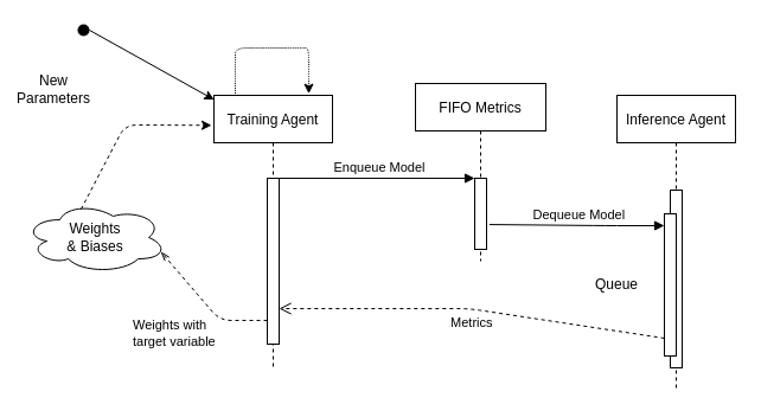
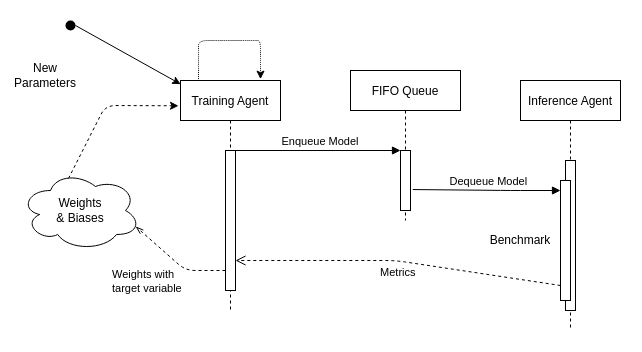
  <mxCell id="0" />
  <mxCell id="1" parent="0" />
  <mxCell id="2" value="Training Agent" style="shape=umlLifeline;perimeter=lifelinePerimeter;container=1;collapsible=0;recursiveResize=0;rounded=0;shadow=0;strokeWidth=1;" parent="1" vertex="1"><mxGeometry x="180" y="80" width="100" height="230" as="geometry" /></mxCell>
  <mxCell id="3" value="" style="points=[];perimeter=orthogonalPerimeter;rounded=0;shadow=0;strokeWidth=1;" parent="2" vertex="1"><mxGeometry x="45" y="70" width="10" height="140" as="geometry" /></mxCell>
- <mxCell id="4" value="FIFO Metrics" style="shape=umlLifeline;perimeter=lifelinePerimeter;container=1;collapsible=0;recursiveResize=0;rounded=0;shadow=0;strokeWidth=1;allowArrows=0;connectable=0;" parent="1" vertex="1"><mxGeometry x="350" y="70" width="110" height="150" as="geometry" /></mxCell>
+ <mxCell id="4" value="FIFO Queue" style="shape=umlLifeline;perimeter=lifelinePerimeter;container=1;collapsible=0;recursiveResize=0;rounded=0;shadow=0;strokeWidth=1;allowArrows=0;connectable=0;" parent="1" vertex="1"><mxGeometry x="350" y="70" width="110" height="150" as="geometry" /></mxCell>
  <mxCell id="5" value="" style="points=[];perimeter=orthogonalPerimeter;rounded=0;shadow=0;strokeWidth=1;" parent="4" vertex="1"><mxGeometry x="50" y="80" width="10" height="60" as="geometry" /></mxCell>
  <mxCell id="6" value="Metrics" style="verticalAlign=bottom;endArrow=open;dashed=1;endSize=8;exitX=0;exitY=0.875;shadow=0;strokeWidth=1;exitDx=0;exitDy=0;exitPerimeter=0;" parent="1" source="11" target="3" edge="1"><mxGeometry x="-0.015" y="20" relative="1" as="geometry"><mxPoint x="335" y="236" as="targetPoint" /><Array as="points"><mxPoint x="395" y="260" /></Array><mxPoint as="offset" /></mxGeometry></mxCell>
  <mxCell id="7" value="Enqueue Model" style="verticalAlign=bottom;endArrow=block;entryX=0;entryY=0;shadow=0;strokeWidth=1;" parent="1" source="3" target="5" edge="1"><mxGeometry x="0.03" relative="1" as="geometry"><mxPoint x="335" y="160" as="sourcePoint" /><mxPoint as="offset" /></mxGeometry></mxCell>
  <mxCell id="8" value="Inference Agent" style="shape=umlLifeline;perimeter=lifelinePerimeter;container=1;collapsible=0;recursiveResize=0;rounded=0;shadow=0;strokeWidth=1;" vertex="1" parent="1"><mxGeometry x="520" y="80" width="100" height="250" as="geometry" /></mxCell>
  <mxCell id="9" value="" style="points=[];perimeter=orthogonalPerimeter;rounded=0;shadow=0;strokeWidth=1;" vertex="1" parent="8"><mxGeometry x="45" y="80" width="10" height="150" as="geometry" /></mxCell>
  <mxCell id="10" value="Dequeue Model" style="verticalAlign=bottom;endArrow=block;shadow=0;strokeWidth=1;exitX=1.233;exitY=0.651;exitDx=0;exitDy=0;exitPerimeter=0;" edge="1" parent="1" source="5" target="11"><mxGeometry x="0.032" relative="1" as="geometry"><mxPoint x="410" y="190" as="sourcePoint" /><mxPoint x="560" y="180" as="targetPoint" /><mxPoint as="offset" /><Array as="points"><mxPoint x="510" y="190" /></Array></mxGeometry></mxCell>
  <mxCell id="11" value="" style="points=[];perimeter=orthogonalPerimeter;rounded=0;shadow=0;strokeWidth=1;" parent="1" vertex="1"><mxGeometry x="560" y="180" width="10" height="120" as="geometry" /></mxCell>
  <mxCell id="12" value="" style="endArrow=classic;html=1;entryX=0.8;entryY=-0.006;entryDx=0;entryDy=0;entryPerimeter=0;exitX=0.18;exitY=-0.006;exitDx=0;exitDy=0;exitPerimeter=0;dashed=1;dashPattern=1 1;" edge="1" parent="1" source="2" target="2"><mxGeometry width="50" height="50" relative="1" as="geometry"><mxPoint x="200" y="70" as="sourcePoint" /><mxPoint x="400" y="240" as="targetPoint" /><Array as="points"><mxPoint x="198" y="60" /><mxPoint x="198" y="40" /><mxPoint x="220" y="40" /><mxPoint x="250" y="40" /><mxPoint x="260" y="40" /><mxPoint x="260" y="60" /></Array></mxGeometry></mxCell>
  <mxCell id="13" value="" style="endArrow=openThin;html=1;dashed=1;entryX=0.96;entryY=0.7;entryDx=0;entryDy=0;entryPerimeter=0;endFill=0;" edge="1" parent="1" source="3" target="14"><mxGeometry width="50" height="50" relative="1" as="geometry"><mxPoint x="350" y="280" as="sourcePoint" /><mxPoint x="170" y="270" as="targetPoint" /><Array as="points"><mxPoint x="185" y="270" /></Array></mxGeometry></mxCell>
- <mxCell id="14" value="Weights &lt;br&gt;&amp;amp; Biases" style="ellipse;shape=cloud;whiteSpace=wrap;html=1;" vertex="1" parent="1"><mxGeometry x="20" y="170" width="120" height="60" as="geometry" /></mxCell>
+ <mxCell id="14" value="Weights &lt;br&gt;&amp;amp; Biases" style="ellipse;shape=cloud;whiteSpace=wrap;html=1;" vertex="1" parent="1"><mxGeometry x="20" y="170" width="120" height="80" as="geometry" /></mxCell>
  <mxCell id="15" value="&lt;span style=&quot;color: rgb(0 , 0 , 0) ; font-family: &amp;#34;helvetica&amp;#34; ; font-size: 11px ; font-style: normal ; font-weight: 400 ; letter-spacing: normal ; text-align: center ; text-indent: 0px ; text-transform: none ; word-spacing: 0px ; background-color: rgb(255 , 255 , 255) ; display: inline ; float: none&quot;&gt;Weights with target variable&lt;/span&gt;" style="text;whiteSpace=wrap;html=1;" vertex="1" parent="1"><mxGeometry x="110" y="260" width="80" height="35" as="geometry" /></mxCell>
  <mxCell id="16" value="" style="endArrow=classic;html=1;dashed=1;entryX=-0.02;entryY=0.11;entryDx=0;entryDy=0;entryPerimeter=0;exitX=0.4;exitY=0.1;exitDx=0;exitDy=0;exitPerimeter=0;" edge="1" parent="1" source="14" target="2"><mxGeometry width="50" height="50" relative="1" as="geometry"><mxPoint x="290" y="280" as="sourcePoint" /><mxPoint x="340" y="230" as="targetPoint" /><Array as="points"><mxPoint x="105" y="105" /></Array></mxGeometry></mxCell>
  <mxCell id="17" value="New&lt;br&gt;Parameters" style="text;html=1;strokeColor=none;fillColor=none;align=center;verticalAlign=middle;whiteSpace=wrap;rounded=0;" vertex="1" parent="1"><mxGeometry x="25" y="65" width="40" height="20" as="geometry" /></mxCell>
- <mxCell id="18" value="Queue" style="text;html=1;strokeColor=none;fillColor=none;align=center;verticalAlign=middle;whiteSpace=wrap;rounded=0;" vertex="1" parent="1"><mxGeometry x="500" y="230" width="40" height="20" as="geometry" /></mxCell>
+ <mxCell id="18" value="Benchmark" style="text;html=1;strokeColor=none;fillColor=none;align=center;verticalAlign=middle;whiteSpace=wrap;rounded=0;" vertex="1" parent="1"><mxGeometry x="500" y="230" width="40" height="20" as="geometry" /></mxCell>
  <mxCell id="19" value="" style="endArrow=classic;html=1;entryX=0.002;entryY=0.016;entryDx=0;entryDy=0;entryPerimeter=0;exitX=1;exitY=0.5;exitDx=0;exitDy=0;" edge="1" parent="1" source="20" target="2"><mxGeometry width="50" height="50" relative="1" as="geometry"><mxPoint x="75" y="30" as="sourcePoint" /><mxPoint x="375" y="160" as="targetPoint" /><Array as="points" /></mxGeometry></mxCell>
  <mxCell id="20" value="" style="ellipse;fillColor=#000000;strokeColor=none;" vertex="1" parent="1"><mxGeometry x="65" y="20" width="10" height="10" as="geometry" /></mxCell>
